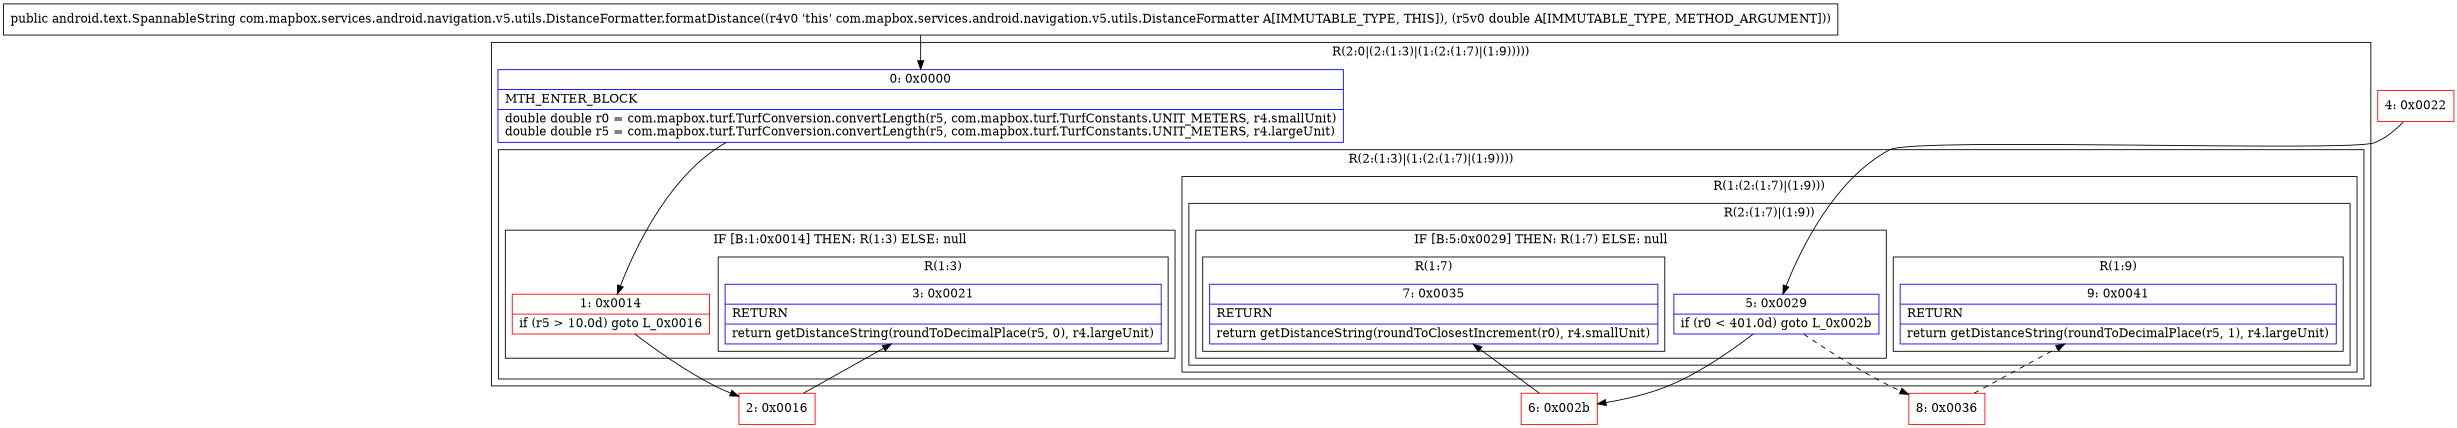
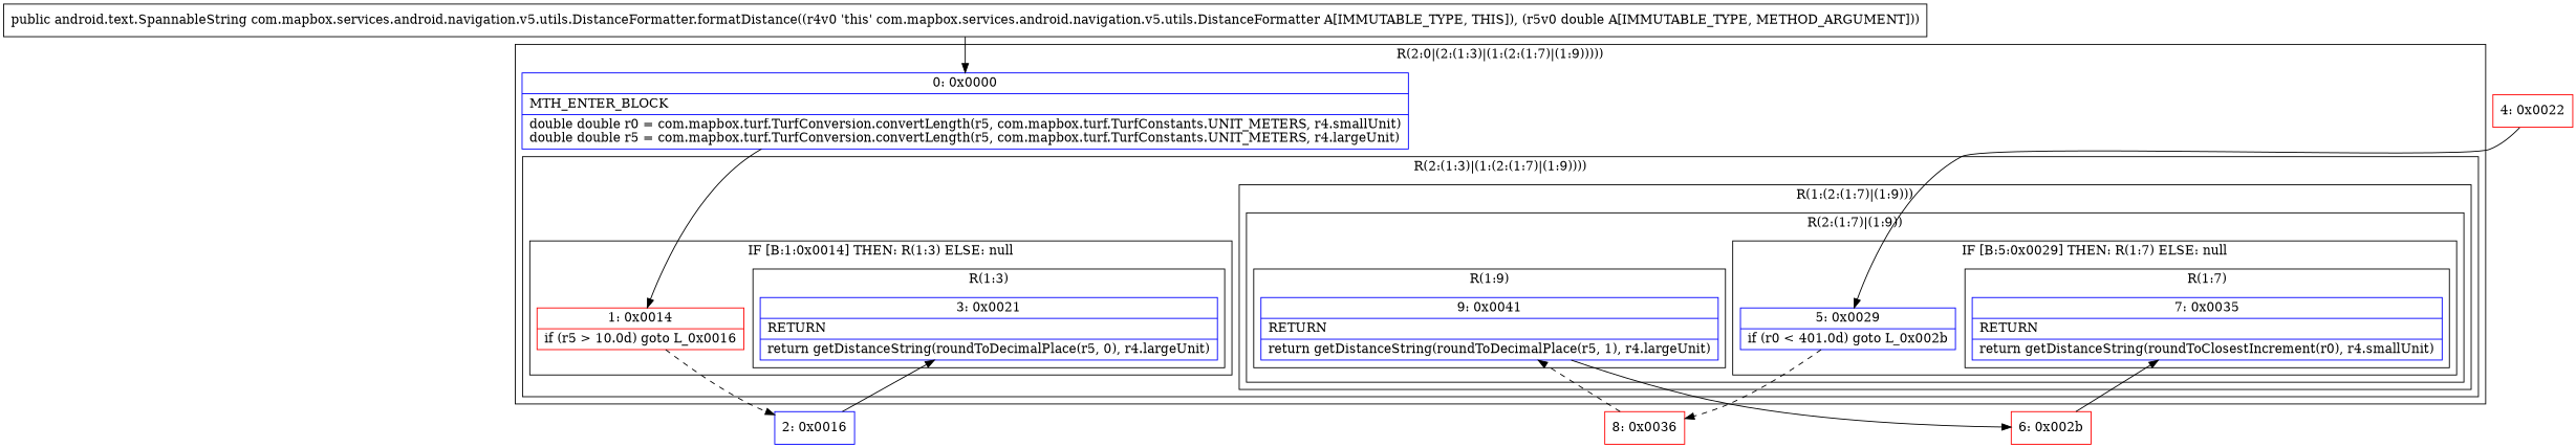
  digraph {
    node [color=blue shape=record]
    n1 [label="{3\:\ 0x0021|RETURN\l|return getDistanceString(roundToDecimalPlace(r5, 0), r4.largeUnit)\l}"]
    n2 [color=red label="{1\:\ 0x0014|if (r5 \> 10.0d) goto L_0x0016\l}"]
    n3 [label="{7\:\ 0x0035|RETURN\l|return getDistanceString(roundToClosestIncrement(r0), r4.smallUnit)\l}"]
    n4 [label="{5\:\ 0x0029|if (r0 \< 401.0d) goto L_0x002b\l}"]
    n5 [label="{9\:\ 0x0041|RETURN\l|return getDistanceString(roundToDecimalPlace(r5, 1), r4.largeUnit)\l}"]
    n6 [label="{0\:\ 0x0000|MTH_ENTER_BLOCK\l|double double r0 = com.mapbox.turf.TurfConversion.convertLength(r5, com.mapbox.turf.TurfConstants.UNIT_METERS, r4.smallUnit)\ldouble double r5 = com.mapbox.turf.TurfConversion.convertLength(r5, com.mapbox.turf.TurfConstants.UNIT_METERS, r4.largeUnit)\l}"]
-   n7 [color=red label="{2\:\ 0x0016}"]
+   n7 [label="{2\:\ 0x0016}"]
    n8 [color=red label="{6\:\ 0x002b}"]
    n9 [color=red label="{8\:\ 0x0036}"]
    n10 [color=red label="{4\:\ 0x0022}"]
    n11 [label="{public android.text.SpannableString com.mapbox.services.android.navigation.v5.utils.DistanceFormatter.formatDistance((r4v0 'this' com.mapbox.services.android.navigation.v5.utils.DistanceFormatter A[IMMUTABLE_TYPE, THIS]), (r5v0 double A[IMMUTABLE_TYPE, METHOD_ARGUMENT])) }" color=""]
    subgraph cluster_1 {
      label="R(2:0|(2:(1:3)|(1:(2:(1:7)|(1:9)))))"
      n6
      subgraph cluster_2 {
        label="R(2:(1:3)|(1:(2:(1:7)|(1:9))))"
        subgraph cluster_3 {
          label="IF [B:1:0x0014] THEN: R(1:3) ELSE: null"
          n2
          subgraph cluster_4 {
            label="R(1:3)"
            n1
          }
        }
        subgraph cluster_5 {
          label="R(1:(2:(1:7)|(1:9)))"
          subgraph cluster_6 {
            label="R(2:(1:7)|(1:9))"
            subgraph cluster_7 {
              label="IF [B:5:0x0029] THEN: R(1:7) ELSE: null"
              n4
              subgraph cluster_8 {
                label="R(1:7)"
                n3
              }
            }
            subgraph cluster_9 {
              label="R(1:9)"
              n5
            }
          }
        }
      }
    }
-   n2 -> n7
-   n4 -> n8
+   n2 -> n7 [style=dashed]
+   n5 -> n8
    n4 -> n9 [style=dashed]
    n6 -> n2
    n7 -> n1
    n8 -> n3
    n9 -> n5 [style=dashed]
    n10 -> n4
    n11 -> n6
  }
